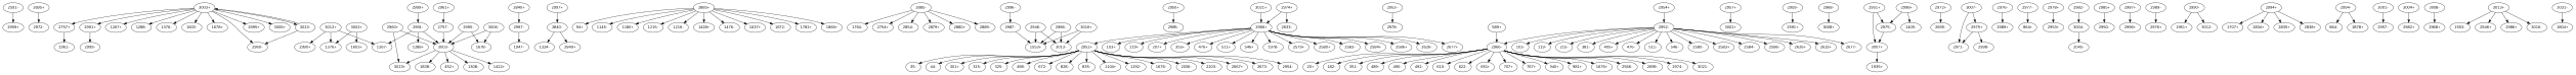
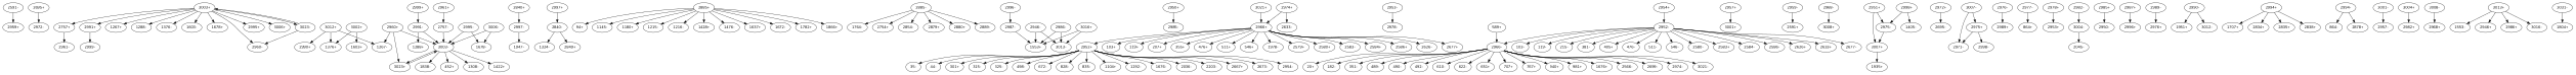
  digraph {
    fontname=Nunito
    k=96
    n=10
    s=1000
    node [fontname=Nunito]
    edge [d=-238 e=53.5 fontname=Nunito n=10]
    "2591-"
    "2959+"
    "2695+"
    "2972-"
    "2757+"
    "2961-"
    "2757-"
    "3003-"
    "3023+"
    "452+"
    "1308-"
    "1422+"
    "1838-"
    "2840+"
    "2997-"
    "1947-"
    "2840-"
    "1324-"
    "2849+"
    "2885+"
    "94+"
    "1145-"
    "1180+"
    "1215-"
    "1216-"
    "1428+"
    "1476-"
    "1637+"
    "1672-"
    "1782+"
    "1866+"
    "2885-"
    "1764-"
    "2754+"
    "2854-"
    "2879+"
    "2880+"
    "2889-"
    "2946-"
    "1553+"
    "3013-"
    "2950+"
    "2985-"
    "2952+"
    "35-"
    "44-"
    "301+"
    "315-"
    "325-"
    "498-"
    "672-"
    "828-"
    "835-"
    "1104+"
    "1292-"
    "1676-"
    "2036-"
    "2203-"
    "2667+"
    "2673-"
    "2954-"
    "2953-"
    "2978-"
    "2952-"
    "103-"
    "119-"
    "215-"
    "381-"
    "405+"
    "476-"
    "511-"
    "546-"
    "2580-"
    "2583+"
    "2584-"
    "2586-"
    "2626+"
    "2633+"
    "2677-"
    "2966-"
    "20+"
    "182-"
    "351-"
    "489-"
    "490-"
    "492-"
    "610-"
    "622-"
    "651+"
    "707+"
    "767+"
    "940+"
    "981+"
    "1676+"
    "2566-"
    "2699-"
    "2974-"
    "3021-"
    "589+"
    "2954+"
    "2957+"
    "3001+"
    "2959-"
    "2591+"
    "2960+"
    "1267-"
    "2961+"
    "2966+"
    "103+"
    "119+"
    "207+"
    "355+"
    "476+"
    "511+"
    "546+"
    "1978-"
    "2579+"
    "2580+"
    "2583-"
    "2584+"
    "2586+"
    "2626-"
    "2677+"
    "2968-"
    "3008+"
    n126 [label="2951+"]
    "2975-"
    "3007+"
    "1935+"
    "2972+"
    "2695-"
    "2974+"
    "2633-"
    "2975+"
    "2971-"
    "2998-"
    "2976-"
    "2989+"
    "2977-"
    "864+"
    "2978+"
    "2953+"
    "2982-"
    "3004-"
    "2045-"
    "2985+"
    "2950-"
    "2986-"
    "2987+"
    "2996+"
    "2987-"
    "2989-"
    "2976+"
    "2990-"
    "1951+"
    "3012-"
    "2991+"
    "2999-"
    "2991-"
    "1288+"
    "2994+"
    "1707+"
    "2834+"
    "2835+"
    "2838+"
    "2994-"
    "864-"
    "2878+"
    "2995-"
    "1678-"
    "2996-"
    "2997+"
    "2998+"
    "1405-"
    "2999+"
    "3001-"
    "2957-"
    "3002+"
    "1376+"
    "1603+"
    "3003+"
    "1267+"
    "1288-"
    "1376-"
    "1603-"
    "1678+"
    "2960-"
    "2995+"
    "3006+"
    "3023-"
    "3004+"
    "2982+"
    "3006-"
    "3007-"
    "3008-"
    "2968+"
    "3012+"
    "2990+"
    "3013+"
    "1553-"
    "2946+"
    "2986+"
    "3016-"
    "3016+"
    "3021+"
    "3031-"
    "1804+"
    "2591-" -> "2959+" [d=-264 e=20.5 n=68]
    "2695+" -> "2972-" [d=-315 e=27.8 n=37]
    "2757+" -> "2961-" [d=-360]
    "2757-" -> "3003-" [d=-223 e=23.2 n=53]
    "3003-" -> "3023+" [d=-44420 e=51.0 n=11]
    "3003-" -> "452+" [d=-84 e=24.4 n=48]
    "3003-" -> "1308-" [d=-129 e=23.0 n=54]
    "3003-" -> "1422+" [d=-112 e=18.0 n=88]
    "3003-" -> "1838-" [d=-180 e=33.8 n=25]
+   "3023+" -> "3003-" [d=-45308 e=23.5 n=52]
    "2840+" -> "2997-" [d=-221 e=27.4 n=38]
    "2997-" -> "1947-" [d=-37695 e=32.0 n=28]
    "2840-" -> "1324-" [d=-186 e=35.3 n=23]
    "2840-" -> "2849+" [d=-216 e=36.9 n=21]
    "2885+" -> "94+" [d=-95 e=26.1 n=42]
    "2885+" -> "1145-" [d=-181 e=25.5 n=44]
    "2885+" -> "1180+" [d=-161 e=17.1 n=98]
    "2885+" -> "1215-" [d=-84 e=26.8 n=40]
    "2885+" -> "1216-" [d=-91 e=28.6 n=35]
    "2885+" -> "1428+" [d=-96 e=32.0 n=28]
    "2885+" -> "1476-" [d=-220 e=29.9 n=32]
    "2885+" -> "1637+" [d=-155 e=36.9 n=21]
    "2885+" -> "1672-" [e=46.9 n=13]
    "2885+" -> "1782+" [d=-130 e=36.9 n=21]
    "2885+" -> "1866+" [d=-151 e=32.0 n=28]
    "2885-" -> "1764-" [d=-165 e=23.5 n=52]
    "2885-" -> "2754+" [d=-198 e=29.9 n=32]
    "2885-" -> "2854-" [d=-170 e=18.2 n=86]
    "2885-" -> "2879+" [d=-188 e=35.3 n=23]
    "2885-" -> "2880+" [d=-169 e=33.8 n=25]
    "2885-" -> "2889-" [d=-168 e=16.9 n=100]
    "2946-" -> "1553+" [d=-192 e=43.7 n=15]
    "2946-" -> "3013-" [d=-96500 e=46.9 n=13]
    "2950+" -> "2985-" [d=-371 e=38.8 n=19]
    "2952+" -> "35-" [d=-1663 e=15.0 n=127]
    "2952+" -> "44-" [d=-1656 e=10.9 n=242]
    "2952+" -> "301+" [d=-1647 e=51.0 n=11]
    "2952+" -> "315-" [d=-1618 e=38.8 n=19]
    "2952+" -> "325-" [d=-1657 e=9.0 n=352]
    "2952+" -> "498-" [d=-1628 e=29.5 n=33]
    "2952+" -> "672-" [d=-1646 e=13.1 n=166]
    "2952+" -> "828-" [d=-1624 e=45.2 n=14]
    "2952+" -> "835-" [d=-1634 e=21.5 n=62]
    "2952+" -> "1104+" [d=-1774 e=33.8 n=25]
    "2952+" -> "1292-" [d=-1647 e=15.0 n=127]
    "2952+" -> "1676-" [d=-1755 e=51.0 n=11]
    "2952+" -> "2036-" [d=-1661 e=43.7 n=15]
    "2952+" -> "2203-" [d=-1716 e=22.2 n=58]
    "2952+" -> "2667+" [d=-1669 e=21.0 n=65]
    "2952+" -> "2673-" [d=-1654 e=9.6 n=308]
    "2952+" -> "2954-" [d=-1820 e=46.9 n=13]
    "2953-" -> "2978-" [d=-28140 e=32.0 n=28]
    "2952-" -> "103-" [d=-35 e=16.7 n=103]
    "2952-" -> "119-" [d=-26 e=12.4 n=186]
    "2952-" -> "215-" [d=29 e=42.3 n=16]
    "2952-" -> "381-" [d=-33 e=22.4 n=57]
    "2952-" -> "405+" [d=-46]
    "2952-" -> "476-" [d=-25 e=10.2 n=274]
    "2952-" -> "511-" [d=-38]
    "2952-" -> "546-" [d=-9 e=19.2 n=78]
    "2952-" -> "2580-" [d=-16 e=16.8 n=101]
    "2952-" -> "2583+" [d=-32 e=14.3 n=140]
    "2952-" -> "2584-" [d=-7 e=12.3 n=189]
    "2952-" -> "2586-" [d=-9 e=10.1 n=281]
    "2952-" -> "2626+" [d=-24 e=14.7 n=132]
    "2952-" -> "2633+" [d=-12 e=12.1 n=194]
    "2952-" -> "2677-" [d=-39 e=11.2 n=229]
    "2952-" -> "2966-" [d=-11 e=29.9 n=32]
    "2966-" -> "20+" [d=-4616 e=48.8 n=12]
    "2966-" -> "182-" [d=-4630 e=11.8 n=206]
    "2966-" -> "351-" [d=-4639 e=10.3 n=270]
    "2966-" -> "489-" [d=-4625 e=19.9 n=72]
    "2966-" -> "490-" [d=-4622 e=35.3 n=23]
    "2966-" -> "492-" [d=-4610 e=25.5 n=44]
    "2966-" -> "610-" [d=-4617 e=13.3 n=163]
    "2966-" -> "622-" [d=-4631 e=38.8 n=19]
    "2966-" -> "651+" [d=-4631 e=35.3 n=23]
    "2966-" -> "707+" [d=-4621 e=11.7 n=208]
    "2966-" -> "767+" [d=-4634 e=9.1 n=343]
    "2966-" -> "940+" [d=-4624 e=22.6 n=56]
    "2966-" -> "981+" [d=-4638 e=18.0 n=88]
    "2966-" -> "1676+" [d=-4706 e=45.2 n=14]
    "2966-" -> "2566-" [d=-4623 e=9.9 n=293]
    "2966-" -> "2699-" [d=-4632 e=14.0 n=147]
    "2966-" -> "2974-" [d=-4766 e=41.0 n=17]
    "2966-" -> "3021-" [d=-4782 e=48.8 n=12]
    "589+" -> "2966-" [d=-4636 e=46.9 n=13]
    "2954+" -> "2952-" [d=-1820 e=46.9 n=13]
    "2957+" -> "3001+" [d=-330 e=45.2 n=14]
    "2959-" -> "2591+" [d=-264 e=20.5 n=68]
    "2960+" -> "3003-" [d=-45312 e=51.0 n=11]
    "2960+" -> "3023+" [d=-43605 e=41.0 n=17]
-   "2991-" -> "1267-" [d=-155 e=36.9 n=21]
+   "2960+" -> "1267-" [d=-155 e=36.9 n=21]
    "2961+" -> "2757-" [d=-360]
    "2966+" -> "2952+" [d=-11 e=29.9 n=32]
    "2966+" -> "103+" [d=18 e=22.4 n=57]
    "2966+" -> "119+" [d=5 e=16.0 n=112]
    "2966+" -> "207+" [d=18 e=38.8 n=19]
    "2966+" -> "355+" [d=-24 e=27.1 n=39]
    "2966+" -> "476+" [d=-3 e=13.3 n=161]
    "2966+" -> "511+" [d=-9 e=29.9 n=32]
    "2966+" -> "546+" [d=-3 e=16.8 n=101]
    "2966+" -> "1978-" [d=-42 e=48.8 n=12]
    "2966+" -> "2579+" [d=16 e=22.6 n=56]
    "2966+" -> "2580+" [d=-11 e=9.3 n=330]
    "2966+" -> "2583-" [d=7 e=32.6 n=27]
    "2966+" -> "2584+" [d=-31 e=41.0 n=17]
    "2966+" -> "2586+" [d=-12 e=36.1 n=22]
    "2966+" -> "2626-" [d=-13 e=11.9 n=203]
    "2966+" -> "2677+" [d=-1 e=16.4 n=107]
    "2968-" -> "3008+" [d=-162 e=22.4 n=57]
    n126 -> "2975-" [d=-143094]
    n126 -> "3007+" [d=-214 e=29.5 n=33]
    "2975-" -> "3007+" [d=-482]
    "3007+" -> "1935+" [d=-97 e=51.0 n=11]
    "2972+" -> "2695-" [d=-315 e=27.8 n=37]
    "2974+" -> "2966+" [d=-4766 e=41.0 n=17]
    "2974+" -> "2633-" [d=-8 e=10.9 n=240]
    "2975+" -> "2971-" [d=-143094]
    "2975+" -> "2998-" [d=-143133]
    "2976-" -> "2989+" [d=-145 e=36.1 n=22]
    "2977-" -> "864+" [d=-314 e=51.0 n=11]
    "2978+" -> "2953+" [d=-28140 e=32.0 n=28]
    "2982-" -> "3004-" [d=-75 e=35.3 n=23]
    "3004-" -> "2045-" [d=-173491 e=51.0 n=11]
    "2985+" -> "2950-" [d=-371 e=38.8 n=19]
    "2986-" -> "1553+" [d=-136 e=45.2 n=14]
    "2986-" -> "3013-" [d=-96562]
    "2987+" -> "2996+" [d=-200 e=30.9 n=30]
    "2987-" -> "1553+" [d=-184 e=42.3 n=16]
    "2989-" -> "2976+" [d=-145 e=36.1 n=22]
    "2990-" -> "1951+" [d=-111 e=45.2 n=14]
    "2990-" -> "3012-" [d=-86659 e=48.8 n=12]
    "2991+" -> "2999-" [e=27.4 n=38]
    "2991-" -> "3003-" [d=-45138 e=43.7 n=15]
    "2991-" -> "1288+" [d=-186 e=32.6 n=27]
    "2994+" -> "1707+" [d=-163 e=43.7 n=15]
    "2994+" -> "2834+" [d=-203 e=48.8 n=12]
    "2994+" -> "2835+" [d=-171 e=48.8 n=12]
    "2994+" -> "2838+" [d=-120 e=42.3 n=16]
    "2994-" -> "864-" [d=-26516 e=42.3 n=16]
    "2994-" -> "2878+" [d=-26499 e=30.4 n=31]
    "2995-" -> "3003-" [d=-45228 e=48.8 n=12]
    "2995-" -> "1678-" [d=-124 e=46.9 n=13]
    "2996-" -> "2987-" [d=-200 e=30.9 n=30]
    "2997+" -> "2840-" [d=-221 e=27.4 n=38]
    "2998+" -> "2975-" [d=-143133]
    "2998+" -> "1405-" [d=-105 e=37.8 n=20]
    "2999+" -> "2991-" [e=27.4 n=38]
    "3001-" -> "2957-" [d=-330 e=45.2 n=14]
    "3002+" -> "1376+" [d=-198 e=33.8 n=25]
    "3002+" -> "1603+" [d=-99 e=36.1 n=22]
    "3003+" -> "2757+" [d=-223 e=23.2 n=53]
    "3003+" -> "2991+" [d=-45138 e=43.7 n=15]
    "3003+" -> "1267+" [d=-45282 e=17.7 n=91]
    "3003+" -> "1288-" [d=-45387 e=28.6 n=35]
    "3003+" -> "1376-" [d=-45236 e=30.4 n=31]
    "3003+" -> "1603-" [d=-45302 e=27.4 n=38]
    "3003+" -> "1678+" [d=-45250 e=26.1 n=42]
    "3003+" -> "2960-" [d=-45312 e=51.0 n=11]
    "3003+" -> "2995+" [d=-45228 e=48.8 n=12]
    "3003+" -> "3006+" [d=-45219]
    "3003+" -> "3023-" [d=-45308 e=23.5 n=52]
    "3023-" -> "3003+" [d=-44420 e=51.0 n=11]
    "3023-" -> "2960-" [d=-43605 e=41.0 n=17]
    "3004+" -> "2982+" [d=-75 e=35.3 n=23]
    "3006-" -> "3003-" [d=-45219]
    "3006-" -> "1678-" [d=-82 e=46.9 n=13]
    "3007-" -> "2975+" [d=-482]
    "3007-" -> "2971-" [d=-214 e=29.5 n=33]
    "3008-" -> "2968+" [d=-162 e=22.4 n=57]
    "3012+" -> "1267-" [d=-280 e=51.0 n=11]
    "3012+" -> "1376+" [d=-167 e=32.0 n=28]
    "3012+" -> "2990+" [d=-86659 e=48.8 n=12]
    "3013+" -> "1553-" [d=-96408 e=45.2 n=14]
    "3013+" -> "2946+" [d=-96500 e=46.9 n=13]
    "3013+" -> "2986+" [d=-96562]
    "3013+" -> "3016-" [d=-96446 e=46.9 n=13]
    "3016+" -> "1553+" [d=-131 e=46.9 n=13]
    "3016+" -> "3013-" [d=-96446 e=46.9 n=13]
    "3021+" -> "2966+" [d=-4782 e=48.8 n=12]
    "3031-" -> "1804+" [d=-180 e=36.9 n=21]
  }
